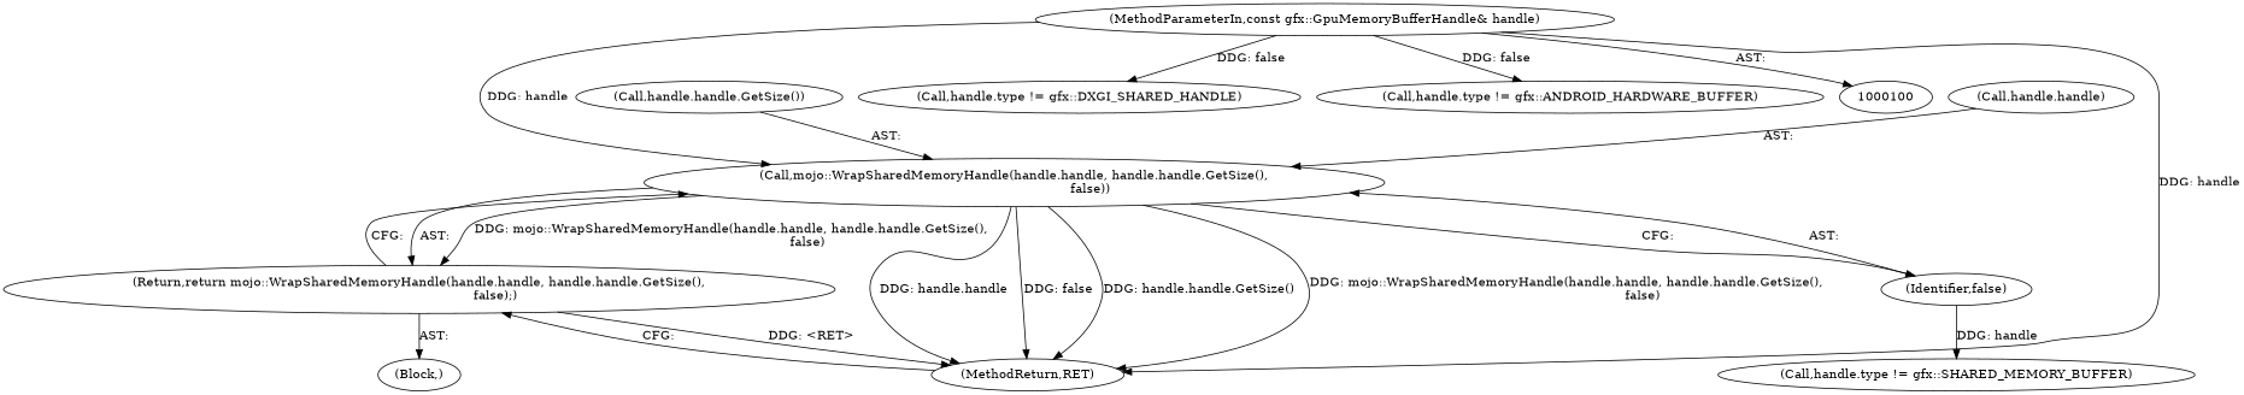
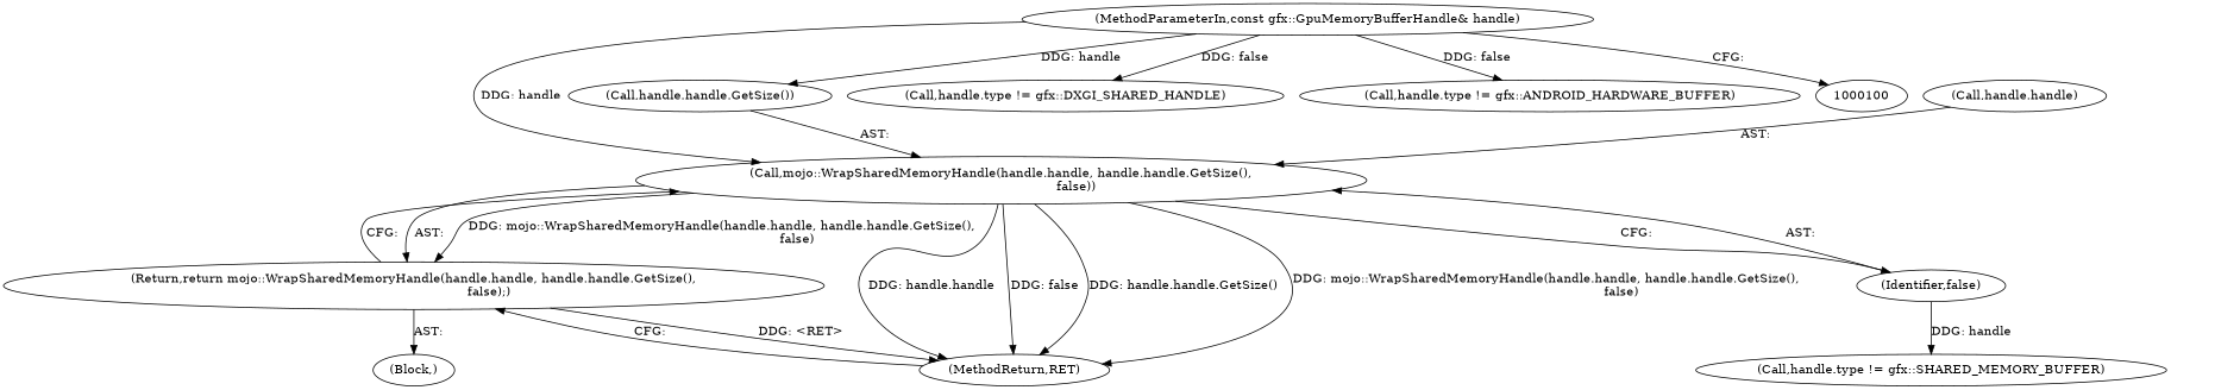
  digraph {
    n1 [label="(Call,mojo::WrapSharedMemoryHandle(handle.handle, handle.handle.GetSize(),\n                                      false))"]
    n2 [label="(Return,return mojo::WrapSharedMemoryHandle(handle.handle, handle.handle.GetSize(),\n                                      false);)"]
    n3 [label="(MethodReturn,RET)"]
    n4 [label="(Identifier,false)"]
    n5 [label="(Block,)"]
    n6 [label="(Call,handle.type != gfx::SHARED_MEMORY_BUFFER)"]
    n7 [label="(MethodParameterIn,const gfx::GpuMemoryBufferHandle& handle)"]
    n8 [label="(Call,handle.type != gfx::DXGI_SHARED_HANDLE)"]
    n9 [label="(Call,handle.type != gfx::ANDROID_HARDWARE_BUFFER)"]
    1000100
    n11 [label="(Call,handle.handle)"]
    n12 [label="(Call,handle.handle.GetSize())"]
    n1 -> n2 [label="AST: "]
    n1 -> n2 [label="DDG: mojo::WrapSharedMemoryHandle(handle.handle, handle.handle.GetSize(),\n                                      false)"]
    n1 -> n3 [label="DDG: handle.handle"]
    n1 -> n3 [label="DDG: false"]
    n1 -> n3 [label="DDG: handle.handle.GetSize()"]
    n1 -> n3 [label="DDG: mojo::WrapSharedMemoryHandle(handle.handle, handle.handle.GetSize(),\n                                      false)"]
    n1 -> n4 [label="CFG: "]
    n2 -> n1 [label="CFG: "]
    n2 -> n3 [label="DDG: <RET>"]
    n2 -> n5 [label="AST: "]
    n3 -> n2 [label="CFG: "]
    n4 -> n1 [label="AST: "]
    n4 -> n6 [label="DDG: handle"]
    n7 -> n1 [label="DDG: handle"]
-   n7 -> n3 [label="DDG: handle"]
+   n7 -> n12 [label="DDG: handle"]
    n7 -> n8 [label="DDG: false"]
    n7 -> n9 [label="DDG: false"]
-   n7 -> 1000100 [label="AST: "]
+   n7 -> 1000100 [label="CFG: "]
    n11 -> n1 [label="AST: "]
    n12 -> n1 [label="AST: "]
  }
